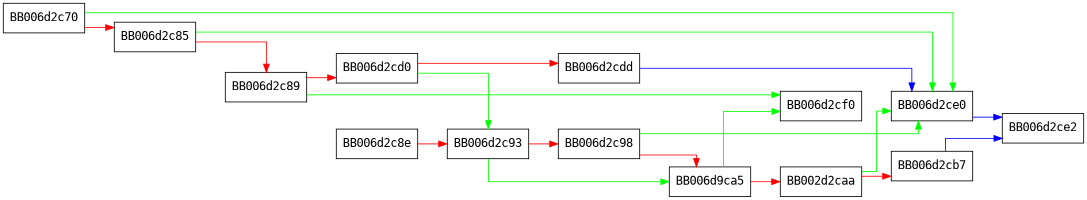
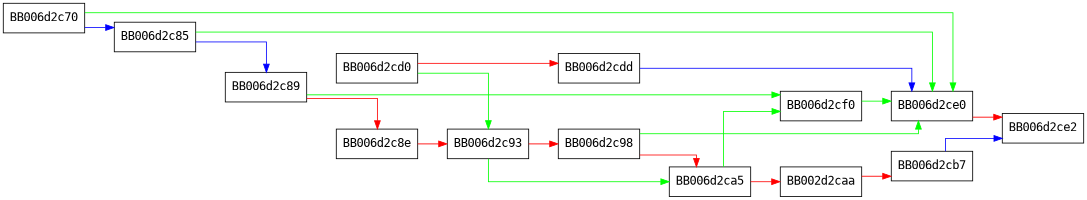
  digraph {
    fontname="DejaVu Sans Mono"
    rankdir=LR
    splines=ortho
    node [fontname="DejaVu Sans Mono" shape=box]
    edge [color=red fontname="DejaVu Sans Mono"]
    BB006d2c70
    BB006d2ce0
    BB006d2c85
    BB006d2ce2
    BB006d2c89
    BB006d2cf0
    BB006d2c8e
    BB006d2c93
    BB006d2cd0
    BB006d2cdd
-   BB006d2ca5 [label=BB006d9ca5]
+   BB006d2ca5
    BB006d2c98
    n13 [label=BB002d2caa]
    BB006d2cb7
    BB006d2c70 -> BB006d2ce0 [color=green]
-   BB006d2c70 -> BB006d2c85
-   BB006d2ce0 -> BB006d2ce2 [color=blue]
+   BB006d2c70 -> BB006d2c85 [color=blue]
+   BB006d2ce0 -> BB006d2ce2
    BB006d2c85 -> BB006d2ce0 [color=green]
-   BB006d2c85 -> BB006d2c89
+   BB006d2c85 -> BB006d2c89 [color=blue]
    BB006d2c89 -> BB006d2cf0 [color=green]
-   BB006d2c89 -> BB006d2cd0
+   BB006d2c89 -> BB006d2c8e
    BB006d2c8e -> BB006d2c93
    BB006d2c93 -> BB006d2ca5 [color=green]
    BB006d2c93 -> BB006d2c98
    BB006d2cd0 -> BB006d2c93 [color=green]
    BB006d2cd0 -> BB006d2cdd
    BB006d2cdd -> BB006d2ce0 [color=blue]
    BB006d2ca5 -> BB006d2cf0 [color=green]
    BB006d2ca5 -> n13
    BB006d2c98 -> BB006d2ce0 [color=green]
    BB006d2c98 -> BB006d2ca5
-   n13 -> BB006d2ce0 [color=green]
+   BB006d2cf0 -> BB006d2ce0 [color=green]
    n13 -> BB006d2cb7
    BB006d2cb7 -> BB006d2ce2 [color=blue]
  }
